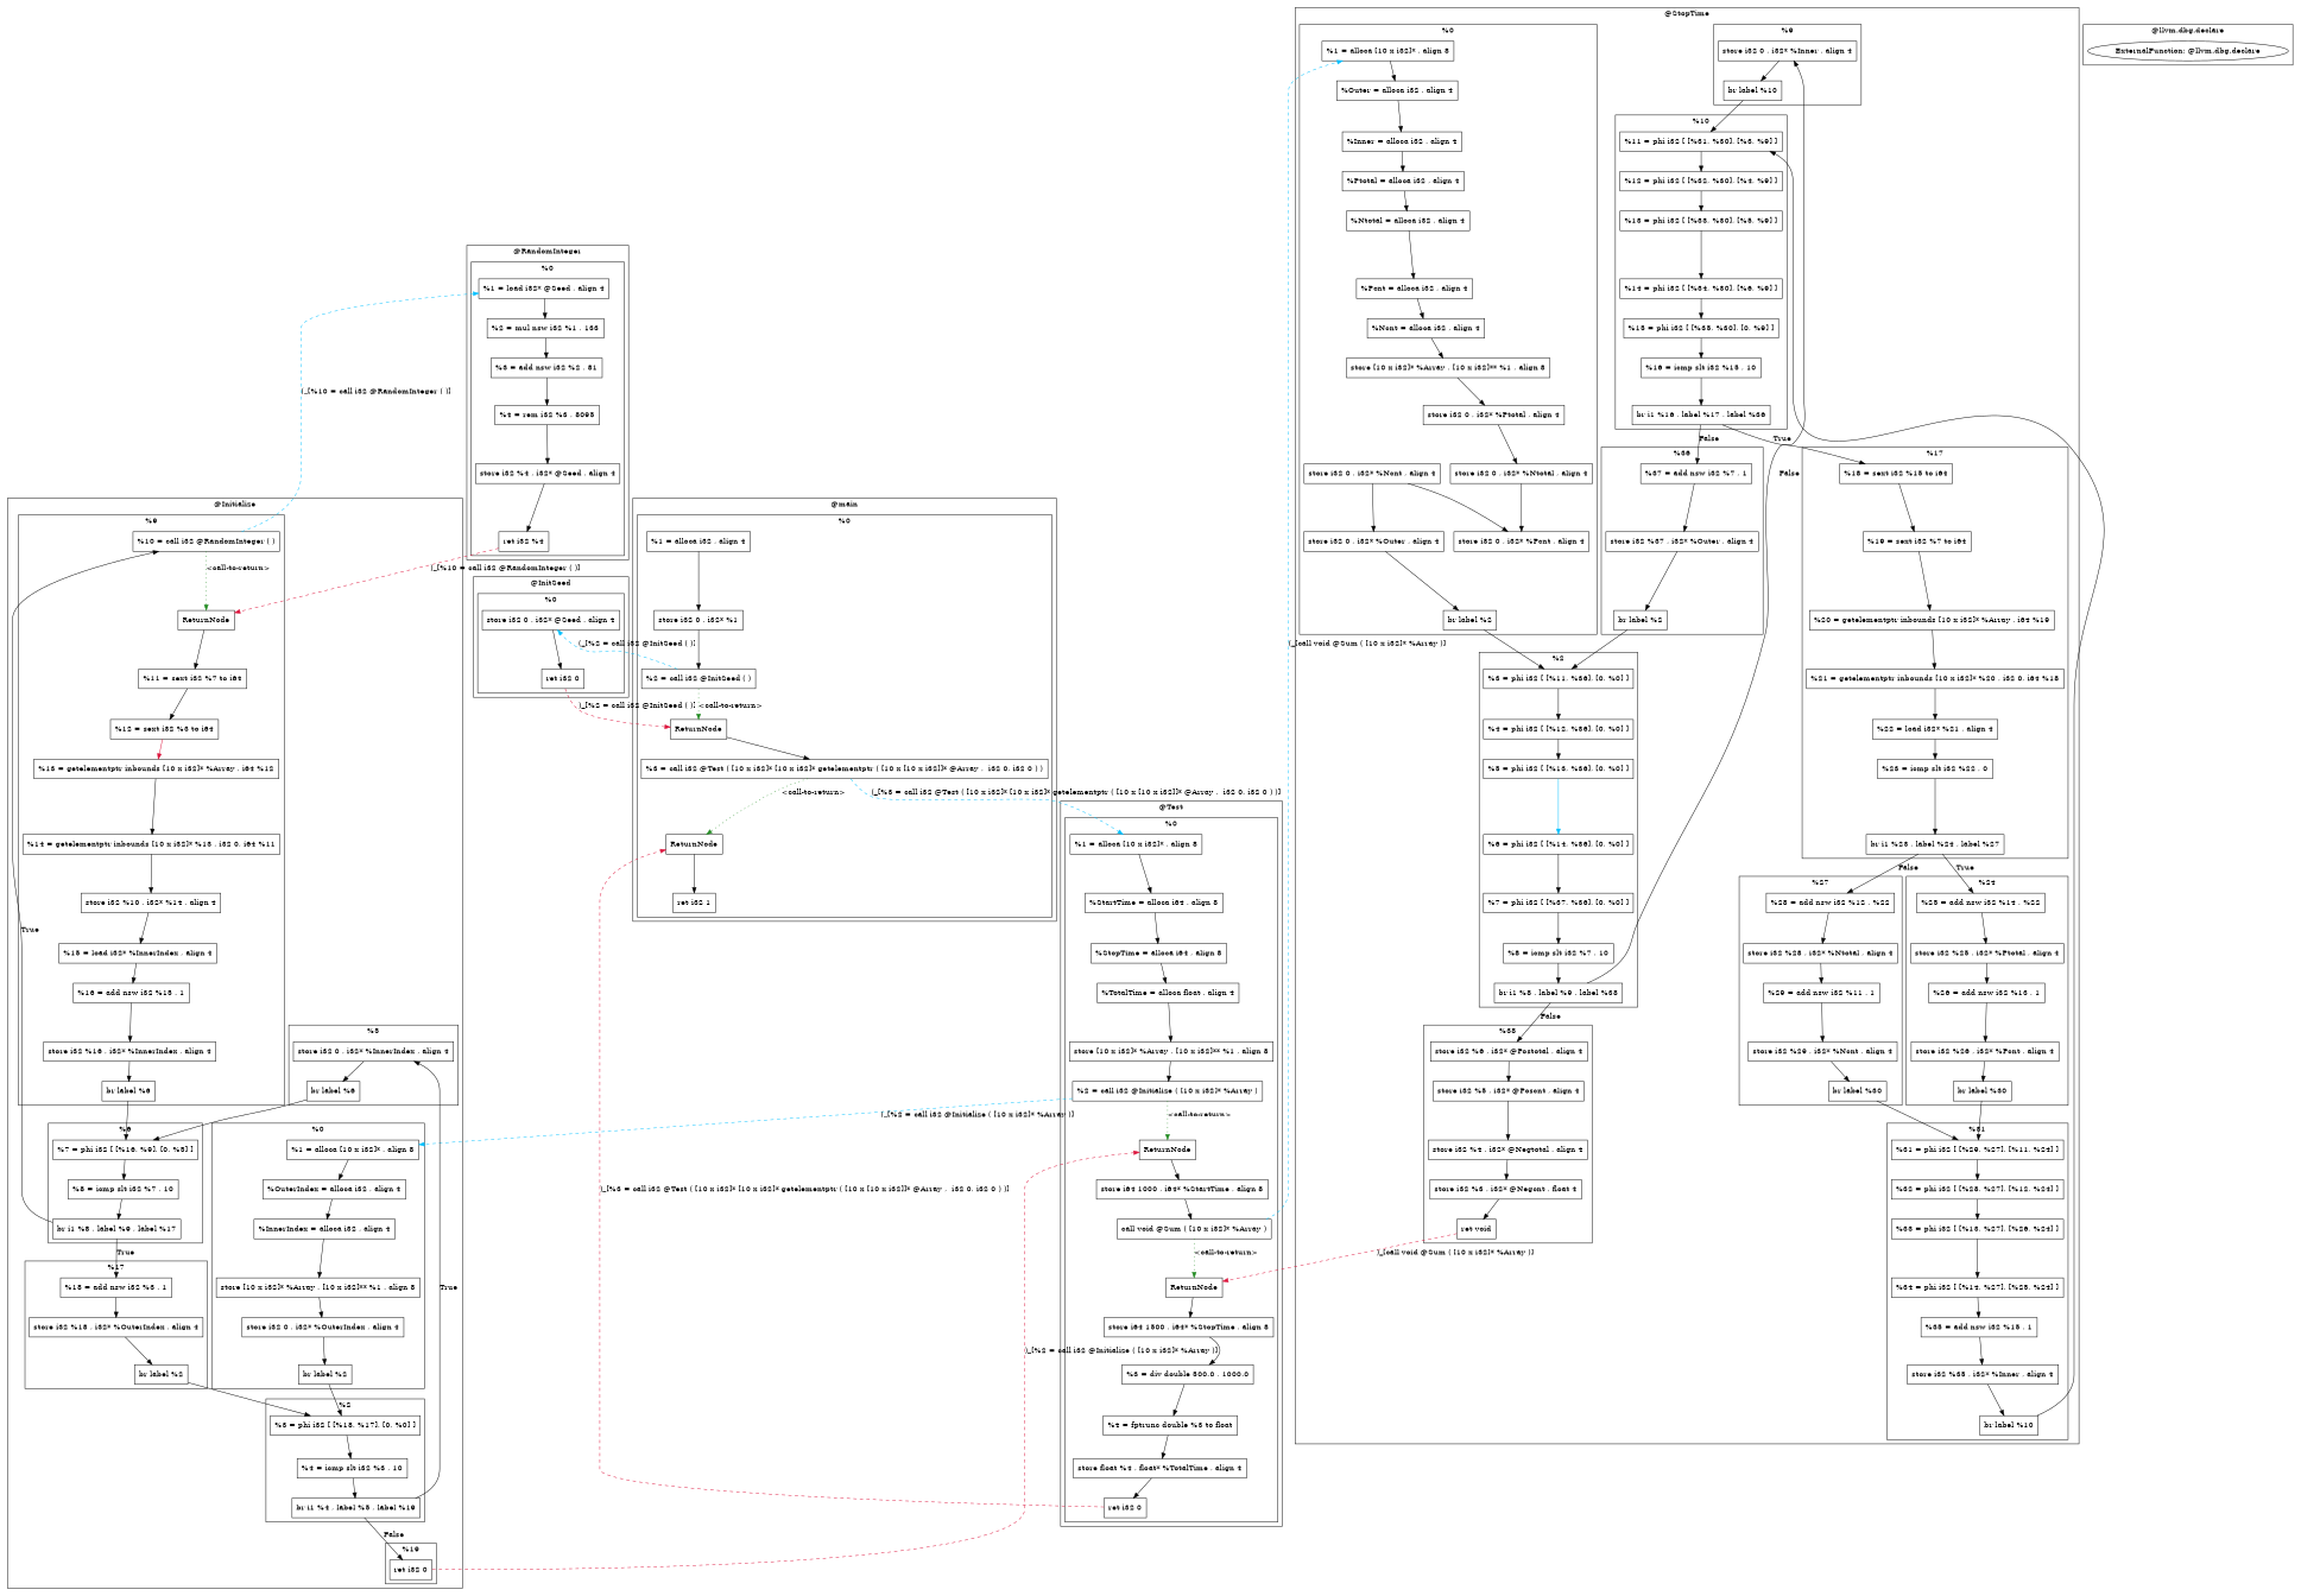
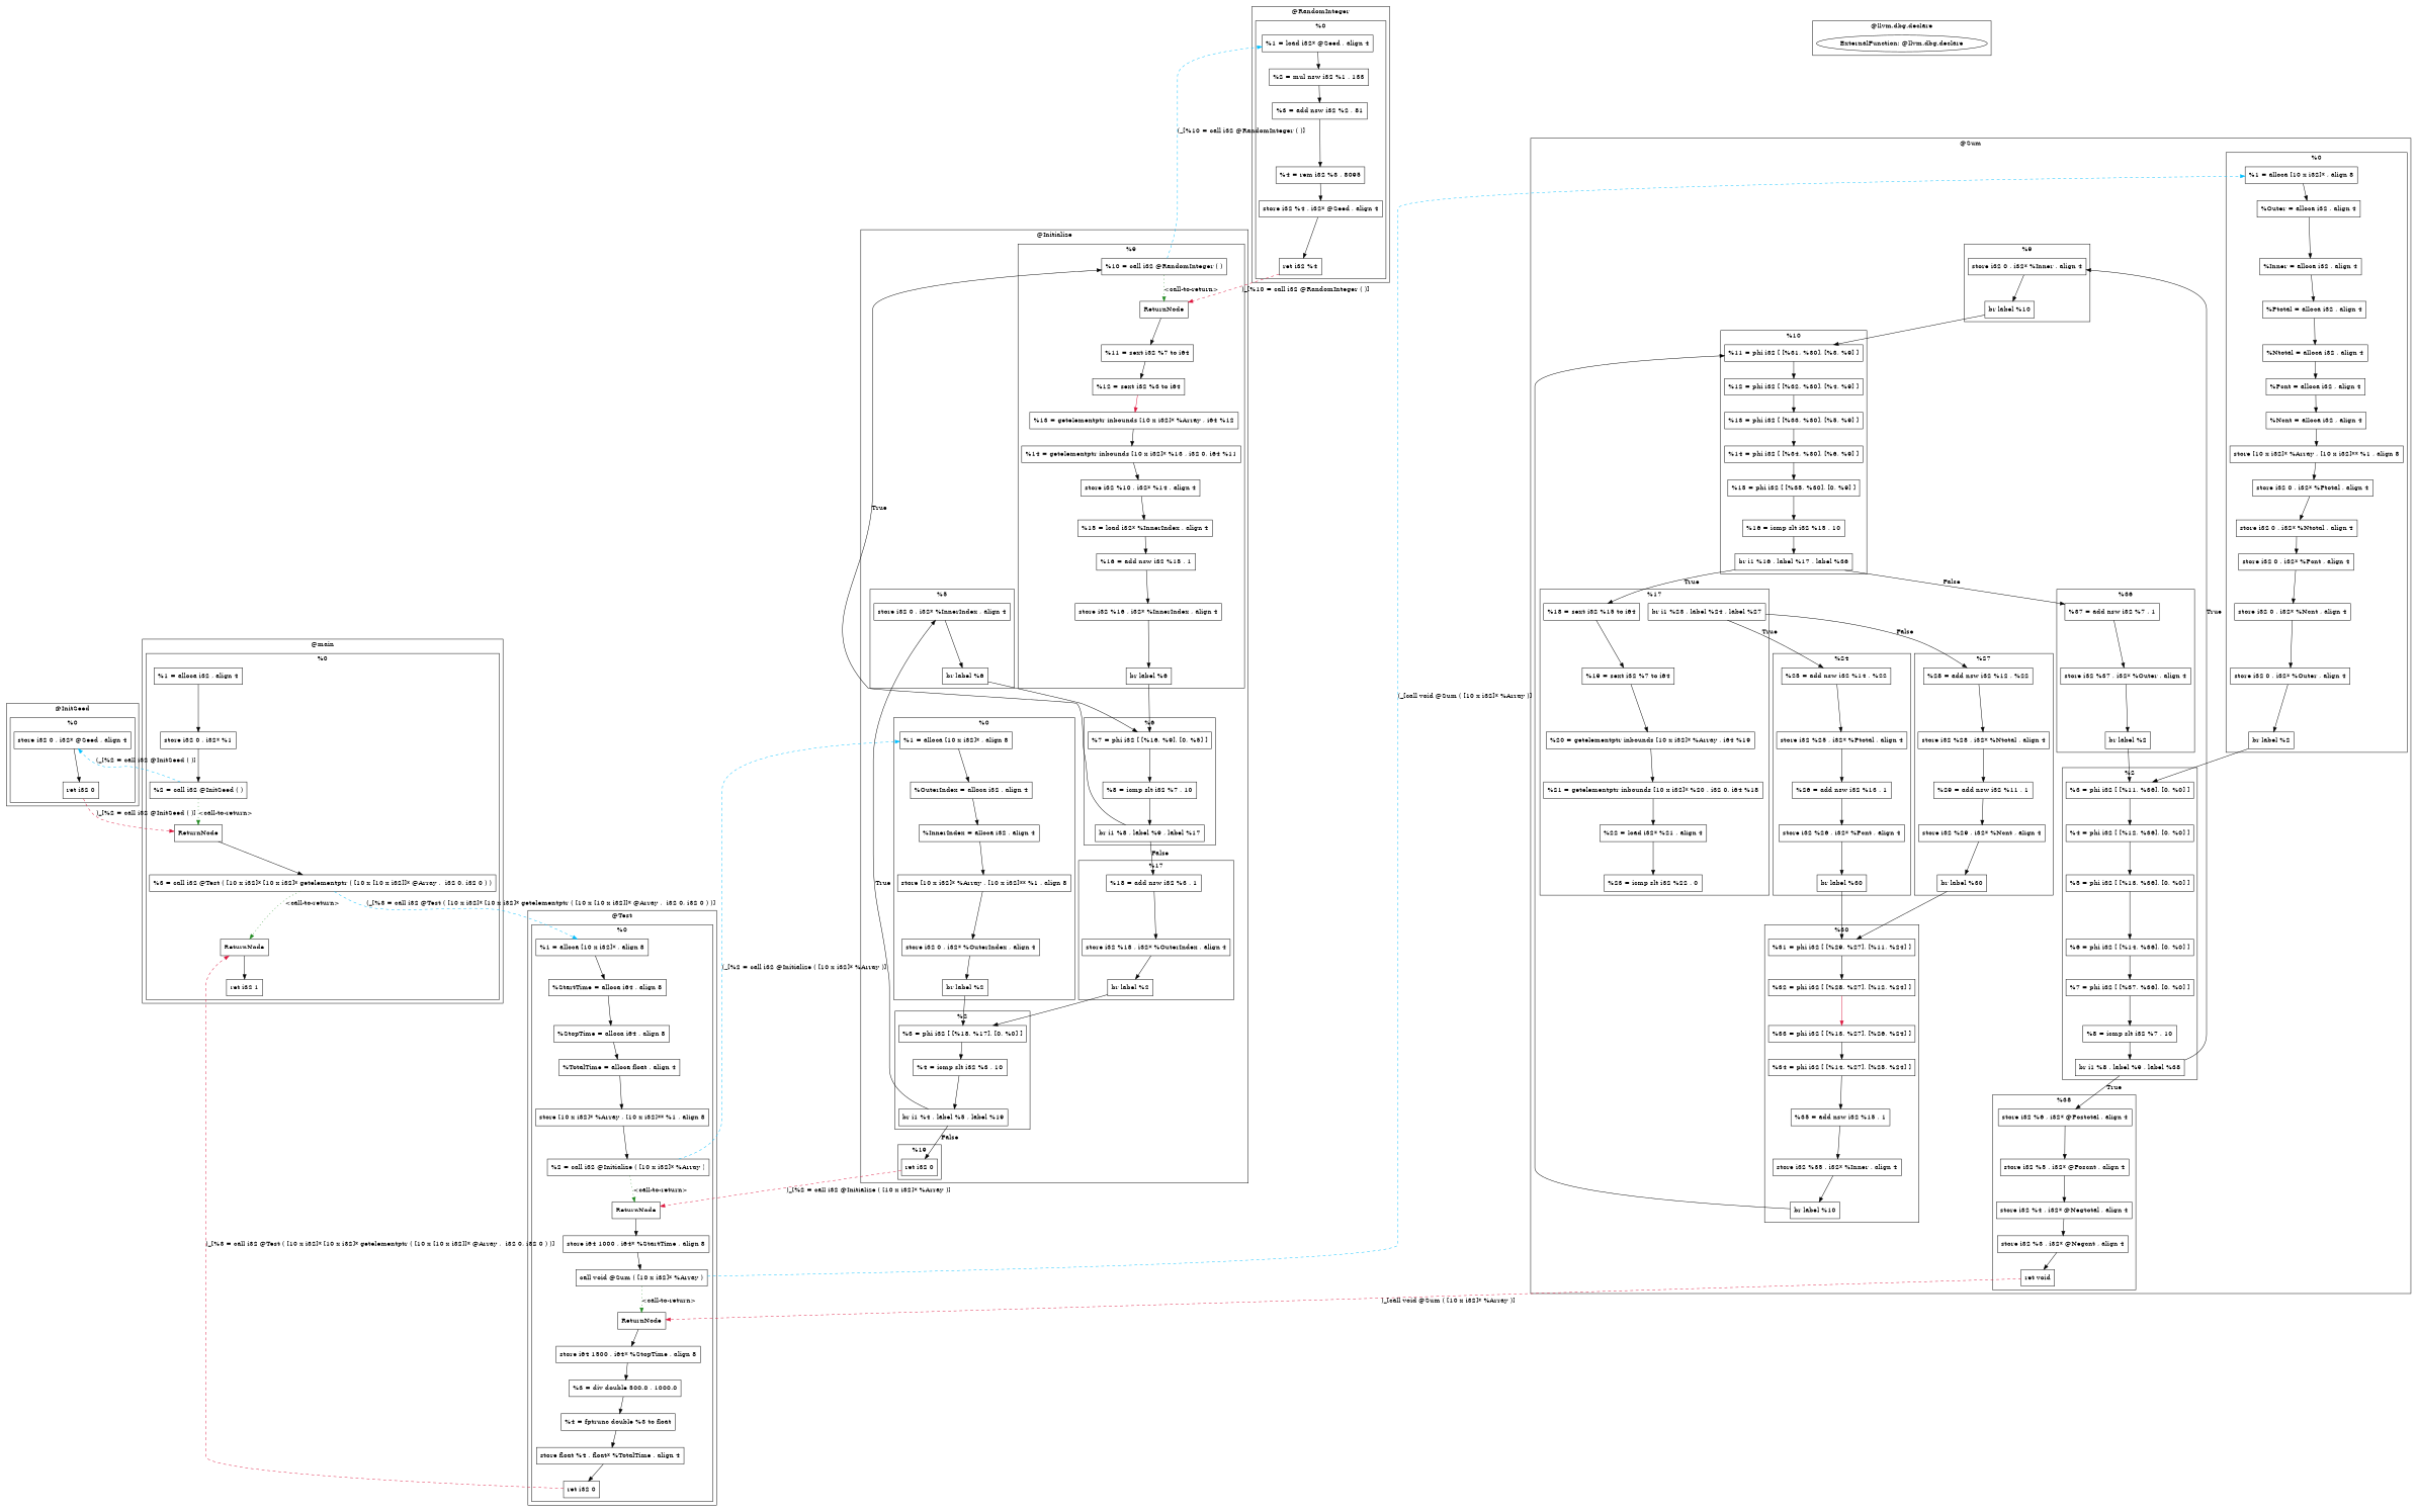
  digraph {
    node [shape=box]
    n1 [label=ReturnNode]
    n2 [label=ReturnNode]
    n3 [label="%1 = alloca i32 , align 4"]
    n4 [label="store i32 0 , i32* %1"]
    n5 [label="%2 = call i32 @InitSeed ( )"]
    n6 [label="%3 = call i32 @Test ( [10 x i32]* [10 x i32]* getelementptr ( [10 x [10 x i32]]* @Array ,  i32 0, i32 0 ) )"]
    n7 [label="ret i32 1"]
    n8 [label="ExternalFunction: @llvm.dbg.declare" shape=""]
    n9 [label=ReturnNode]
    n10 [label=ReturnNode]
    n11 [label="%1 = alloca [10 x i32]* , align 8"]
    n12 [label="%StartTime = alloca i64 , align 8"]
    n13 [label="%StopTime = alloca i64 , align 8"]
    n14 [label="%TotalTime = alloca float , align 4"]
    n15 [label="store [10 x i32]* %Array , [10 x i32]** %1 , align 8"]
    n16 [label="%2 = call i32 @Initialize ( [10 x i32]* %Array )"]
    n17 [label="store i64 1000 , i64* %StartTime , align 8"]
    n18 [label="call void @Sum ( [10 x i32]* %Array )"]
    n19 [label="store i64 1500 , i64* %StopTime , align 8"]
    n20 [label="%3 = div double 500.0 , 1000.0"]
    n21 [label="%4 = fptrunc double %3 to float"]
    n22 [label="store float %4 , float* %TotalTime , align 4"]
    n23 [label="ret i32 0"]
    n24 [label="store i32 0 , i32* @Seed , align 4"]
    n25 [label="ret i32 0"]
    n26 [label="%1 = alloca [10 x i32]* , align 8"]
    n27 [label="%OuterIndex = alloca i32 , align 4"]
    n28 [label="%InnerIndex = alloca i32 , align 4"]
    n29 [label="store [10 x i32]* %Array , [10 x i32]** %1 , align 8"]
    n30 [label="store i32 0 , i32* %OuterIndex , align 4"]
    n31 [label="br label %2"]
    n32 [label="%3 = phi i32 [ [%18, %17], [0, %0] ]"]
    n33 [label="%4 = icmp slt i32 %3 , 10"]
    n34 [label="br i1 %4 , label %5 , label %19"]
    n35 [label="store i32 0 , i32* %InnerIndex , align 4"]
    n36 [label="br label %6"]
    n37 [label="%7 = phi i32 [ [%16, %9], [0, %5] ]"]
    n38 [label="%8 = icmp slt i32 %7 , 10"]
    n39 [label="br i1 %8 , label %9 , label %17"]
    n40 [label=ReturnNode]
    n41 [label="%10 = call i32 @RandomInteger ( )"]
    n42 [label="%11 = sext i32 %7 to i64"]
    n43 [label="%12 = sext i32 %3 to i64"]
    n44 [label="%13 = getelementptr inbounds [10 x i32]* %Array , i64 %12"]
    n45 [label="%14 = getelementptr inbounds [10 x i32]* %13 , i32 0, i64 %11"]
    n46 [label="store i32 %10 , i32* %14 , align 4"]
    n47 [label="%15 = load i32* %InnerIndex , align 4"]
    n48 [label="%16 = add nsw i32 %15 , 1"]
    n49 [label="store i32 %16 , i32* %InnerIndex , align 4"]
    n50 [label="br label %6"]
    n51 [label="%18 = add nsw i32 %3 , 1"]
    n52 [label="store i32 %18 , i32* %OuterIndex , align 4"]
    n53 [label="br label %2"]
    n54 [label="ret i32 0"]
    n55 [label="%1 = alloca [10 x i32]* , align 8"]
    n56 [label="%Outer = alloca i32 , align 4"]
    n57 [label="%Inner = alloca i32 , align 4"]
    n58 [label="%Ptotal = alloca i32 , align 4"]
    n59 [label="%Ntotal = alloca i32 , align 4"]
    n60 [label="%Pcnt = alloca i32 , align 4"]
    n61 [label="%Ncnt = alloca i32 , align 4"]
    n62 [label="store [10 x i32]* %Array , [10 x i32]** %1 , align 8"]
    n63 [label="store i32 0 , i32* %Ptotal , align 4"]
    n64 [label="store i32 0 , i32* %Ntotal , align 4"]
    n65 [label="store i32 0 , i32* %Pcnt , align 4"]
    n66 [label="store i32 0 , i32* %Ncnt , align 4"]
    n67 [label="store i32 0 , i32* %Outer , align 4"]
    n68 [label="br label %2"]
    n69 [label="%3 = phi i32 [ [%11, %36], [0, %0] ]"]
    n70 [label="%4 = phi i32 [ [%12, %36], [0, %0] ]"]
    n71 [label="%5 = phi i32 [ [%13, %36], [0, %0] ]"]
    n72 [label="%6 = phi i32 [ [%14, %36], [0, %0] ]"]
    n73 [label="%7 = phi i32 [ [%37, %36], [0, %0] ]"]
    n74 [label="%8 = icmp slt i32 %7 , 10"]
    n75 [label="br i1 %8 , label %9 , label %38"]
    n76 [label="store i32 0 , i32* %Inner , align 4"]
    n77 [label="br label %10"]
    n78 [label="%11 = phi i32 [ [%31, %30], [%3, %9] ]"]
    n79 [label="%12 = phi i32 [ [%32, %30], [%4, %9] ]"]
    n80 [label="%13 = phi i32 [ [%33, %30], [%5, %9] ]"]
    n81 [label="%14 = phi i32 [ [%34, %30], [%6, %9] ]"]
    n82 [label="%15 = phi i32 [ [%35, %30], [0, %9] ]"]
    n83 [label="%16 = icmp slt i32 %15 , 10"]
    n84 [label="br i1 %16 , label %17 , label %36"]
    n85 [label="%18 = sext i32 %15 to i64"]
    n86 [label="%19 = sext i32 %7 to i64"]
    n87 [label="%20 = getelementptr inbounds [10 x i32]* %Array , i64 %19"]
    n88 [label="%21 = getelementptr inbounds [10 x i32]* %20 , i32 0, i64 %18"]
    n89 [label="%22 = load i32* %21 , align 4"]
    n90 [label="%23 = icmp slt i32 %22 , 0"]
    n91 [label="br i1 %23 , label %24 , label %27"]
    n92 [label="%25 = add nsw i32 %14 , %22"]
    n93 [label="store i32 %25 , i32* %Ptotal , align 4"]
    n94 [label="%26 = add nsw i32 %13 , 1"]
    n95 [label="store i32 %26 , i32* %Pcnt , align 4"]
    n96 [label="br label %30"]
    n97 [label="%28 = add nsw i32 %12 , %22"]
    n98 [label="store i32 %28 , i32* %Ntotal , align 4"]
    n99 [label="%29 = add nsw i32 %11 , 1"]
    n100 [label="store i32 %29 , i32* %Ncnt , align 4"]
    n101 [label="br label %30"]
    n102 [label="%31 = phi i32 [ [%29, %27], [%11, %24] ]"]
    n103 [label="%32 = phi i32 [ [%28, %27], [%12, %24] ]"]
    n104 [label="%33 = phi i32 [ [%13, %27], [%26, %24] ]"]
    n105 [label="%34 = phi i32 [ [%14, %27], [%25, %24] ]"]
    n106 [label="%35 = add nsw i32 %15 , 1"]
    n107 [label="store i32 %35 , i32* %Inner , align 4"]
    n108 [label="br label %10"]
    n109 [label="%37 = add nsw i32 %7 , 1"]
    n110 [label="store i32 %37 , i32* %Outer , align 4"]
    n111 [label="br label %2"]
    n112 [label="store i32 %6 , i32* @Postotal , align 4"]
    n113 [label="store i32 %5 , i32* @Poscnt , align 4"]
    n114 [label="store i32 %4 , i32* @Negtotal , align 4"]
-   n115 [label="store i32 %3 , i32* @Negcnt , float 4"]
+   n115 [label="store i32 %3 , i32* @Negcnt , align 4"]
    n116 [label="ret void"]
    n117 [label="%1 = load i32* @Seed , align 4"]
    n118 [label="%2 = mul nsw i32 %1 , 133"]
    n119 [label="%3 = add nsw i32 %2 , 81"]
    n120 [label="%4 = rem i32 %3 , 8095"]
    n121 [label="store i32 %4 , i32* @Seed , align 4"]
    n122 [label="ret i32 %4"]
    subgraph cluster_1 {
      label="@main"
      subgraph cluster_2 {
        label="%0"
        n1
        n2
        n3
        n4
        n5
        n6
        n7
      }
    }
    subgraph cluster_3 {
      label="@llvm.dbg.declare"
      n8
    }
    subgraph cluster_4 {
      label="@Test"
      subgraph cluster_5 {
        label="%0"
        n9
        n10
        n11
        n12
        n13
        n14
        n15
        n16
        n17
        n18
        n19
        n20
        n21
        n22
        n23
      }
    }
    subgraph cluster_6 {
      label="@InitSeed"
      subgraph cluster_7 {
        label="%0"
        n24
        n25
      }
    }
    subgraph cluster_8 {
      label="@Initialize"
      subgraph cluster_9 {
        label="%0"
        n26
        n27
        n28
        n29
        n30
        n31
      }
      subgraph cluster_10 {
        label="%2"
        n32
        n33
        n34
      }
      subgraph cluster_11 {
        label="%5"
        n35
        n36
      }
      subgraph cluster_12 {
        label="%6"
        n37
        n38
        n39
      }
      subgraph cluster_13 {
        label="%9"
        n40
        n41
        n42
        n43
        n44
        n45
        n46
        n47
        n48
        n49
        n50
      }
      subgraph cluster_14 {
        label="%17"
        n51
        n52
        n53
      }
      subgraph cluster_15 {
        label="%19"
        n54
      }
    }
    subgraph cluster_16 {
-     label="@StopTime"
+     label="@Sum"
      subgraph cluster_17 {
        label="%0"
        n55
        n56
        n57
        n58
        n59
        n60
        n61
        n62
        n63
        n64
        n65
        n66
        n67
        n68
      }
      subgraph cluster_18 {
        label="%2"
        n69
        n70
        n71
        n72
        n73
        n74
        n75
      }
      subgraph cluster_19 {
        label="%9"
        n76
        n77
      }
      subgraph cluster_20 {
        label="%10"
        n78
        n79
        n80
        n81
        n82
        n83
        n84
      }
      subgraph cluster_21 {
        label="%17"
        n85
        n86
        n87
        n88
        n89
        n90
        n91
      }
      subgraph cluster_22 {
        label="%24"
        n92
        n93
        n94
        n95
        n96
      }
      subgraph cluster_23 {
        label="%27"
        n97
        n98
        n99
        n100
        n101
      }
      subgraph cluster_24 {
-       label="%31"
+       label="%30"
        n102
        n103
        n104
        n105
        n106
        n107
        n108
      }
      subgraph cluster_25 {
        label="%36"
        n109
        n110
        n111
      }
      subgraph cluster_26 {
        label="%38"
        n112
        n113
        n114
        n115
        n116
      }
    }
    subgraph cluster_27 {
      label="@RandomInteger"
      subgraph cluster_28 {
        label="%0"
        n117
        n118
        n119
        n120
        n121
        n122
      }
    }
    n1 -> n7
    n2 -> n6
    n3 -> n4
    n4 -> n5
    n5 -> n2 [color=forestgreen label="<call-to-return>" style=dotted]
    n5 -> n24 [color=deepskyblue label="(_[%2 = call i32 @InitSeed ( )]" style=dashed]
    n6 -> n1 [color=forestgreen label="<call-to-return>" style=dotted]
    n6 -> n11 [color=deepskyblue label="(_[%3 = call i32 @Test ( [10 x i32]* [10 x i32]* getelementptr ( [10 x [10 x i32]]* @Array ,  i32 0, i32 0 ) )]" style=dashed]
    n9 -> n19
    n10 -> n17
    n11 -> n12
    n12 -> n13
    n13 -> n14
    n14 -> n15
    n15 -> n16
    n16 -> n10 [color=forestgreen label="<call-to-return>" style=dotted]
    n16 -> n26 [color=deepskyblue label="(_[%2 = call i32 @Initialize ( [10 x i32]* %Array )]" style=dashed]
    n17 -> n18
    n18 -> n9 [color=forestgreen label="<call-to-return>" style=dotted]
    n18 -> n55 [color=deepskyblue label="(_[call void @Sum ( [10 x i32]* %Array )]" style=dashed]
    n19 -> n20
    n20 -> n21
    n21 -> n22
    n22 -> n23
    n23 -> n1 [color=crimson label=")_[%3 = call i32 @Test ( [10 x i32]* [10 x i32]* getelementptr ( [10 x [10 x i32]]* @Array ,  i32 0, i32 0 ) )]" style=dashed]
    n24 -> n25
    n25 -> n2 [color=crimson label=")_[%2 = call i32 @InitSeed ( )]" style=dashed]
    n26 -> n27
    n27 -> n28
    n28 -> n29
    n29 -> n30
    n30 -> n31
    n31 -> n32
    n32 -> n33
    n33 -> n34
    n34 -> n35 [label=True]
    n34 -> n54 [label=False]
    n35 -> n36
    n36 -> n37
    n37 -> n38
    n38 -> n39
    n39 -> n41 [label=True]
-   n39 -> n51 [label=True]
+   n39 -> n51 [label=False]
    n40 -> n42
    n41 -> n40 [color=forestgreen label="<call-to-return>" style=dotted]
    n41 -> n117 [color=deepskyblue label="(_[%10 = call i32 @RandomInteger ( )]" style=dashed]
    n42 -> n43
    n43 -> n44 [color=crimson]
    n44 -> n45
    n45 -> n46
    n46 -> n47
    n47 -> n48
    n48 -> n49
    n49 -> n50
    n50 -> n37
    n51 -> n52
    n52 -> n53
    n53 -> n32
    n54 -> n10 [color=crimson label=")_[%2 = call i32 @Initialize ( [10 x i32]* %Array )]" style=dashed]
    n55 -> n56
    n56 -> n57
    n57 -> n58
    n58 -> n59
    n59 -> n60
    n60 -> n61
    n61 -> n62
    n62 -> n63
    n63 -> n64
    n64 -> n65
-   n66 -> n65
+   n65 -> n66
    n66 -> n67
    n67 -> n68
    n68 -> n69
    n69 -> n70
    n70 -> n71
-   n71 -> n72 [color=deepskyblue]
+   n71 -> n72
    n72 -> n73
    n73 -> n74
    n74 -> n75
-   n75 -> n76 [label=False]
-   n75 -> n112 [label=False]
+   n75 -> n76 [label=True]
+   n75 -> n112 [label=True]
    n76 -> n77
    n77 -> n78
    n78 -> n79
    n79 -> n80
    n80 -> n81
    n81 -> n82
    n82 -> n83
    n83 -> n84
    n84 -> n85 [label=True]
    n84 -> n109 [label=False]
    n85 -> n86
    n86 -> n87
    n87 -> n88
    n88 -> n89
    n89 -> n90
-   n90 -> n91
    n91 -> n92 [label=True]
    n91 -> n97 [label=False]
    n92 -> n93
    n93 -> n94
    n94 -> n95
    n95 -> n96
    n96 -> n102
    n97 -> n98
    n98 -> n99
    n99 -> n100
    n100 -> n101
    n101 -> n102
    n102 -> n103
-   n103 -> n104
+   n103 -> n104 [color=crimson]
    n104 -> n105
    n105 -> n106
    n106 -> n107
    n107 -> n108
    n108 -> n78
    n109 -> n110
    n110 -> n111
    n111 -> n69
    n112 -> n113
    n113 -> n114
    n114 -> n115
    n115 -> n116
    n116 -> n9 [color=crimson label=")_[call void @Sum ( [10 x i32]* %Array )]" style=dashed]
    n117 -> n118
    n118 -> n119
    n119 -> n120
    n120 -> n121
    n121 -> n122
    n122 -> n40 [color=crimson label=")_[%10 = call i32 @RandomInteger ( )]" style=dashed]
  }
